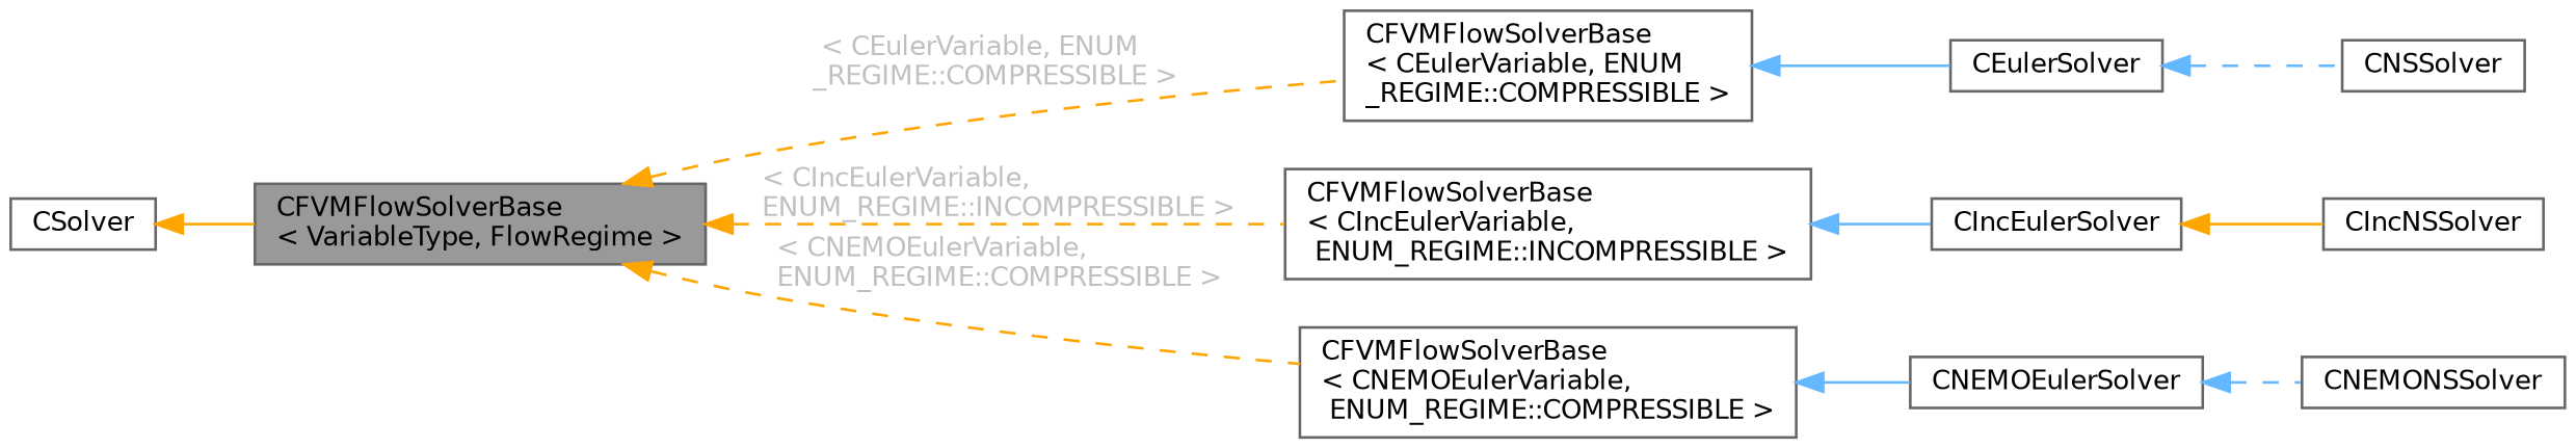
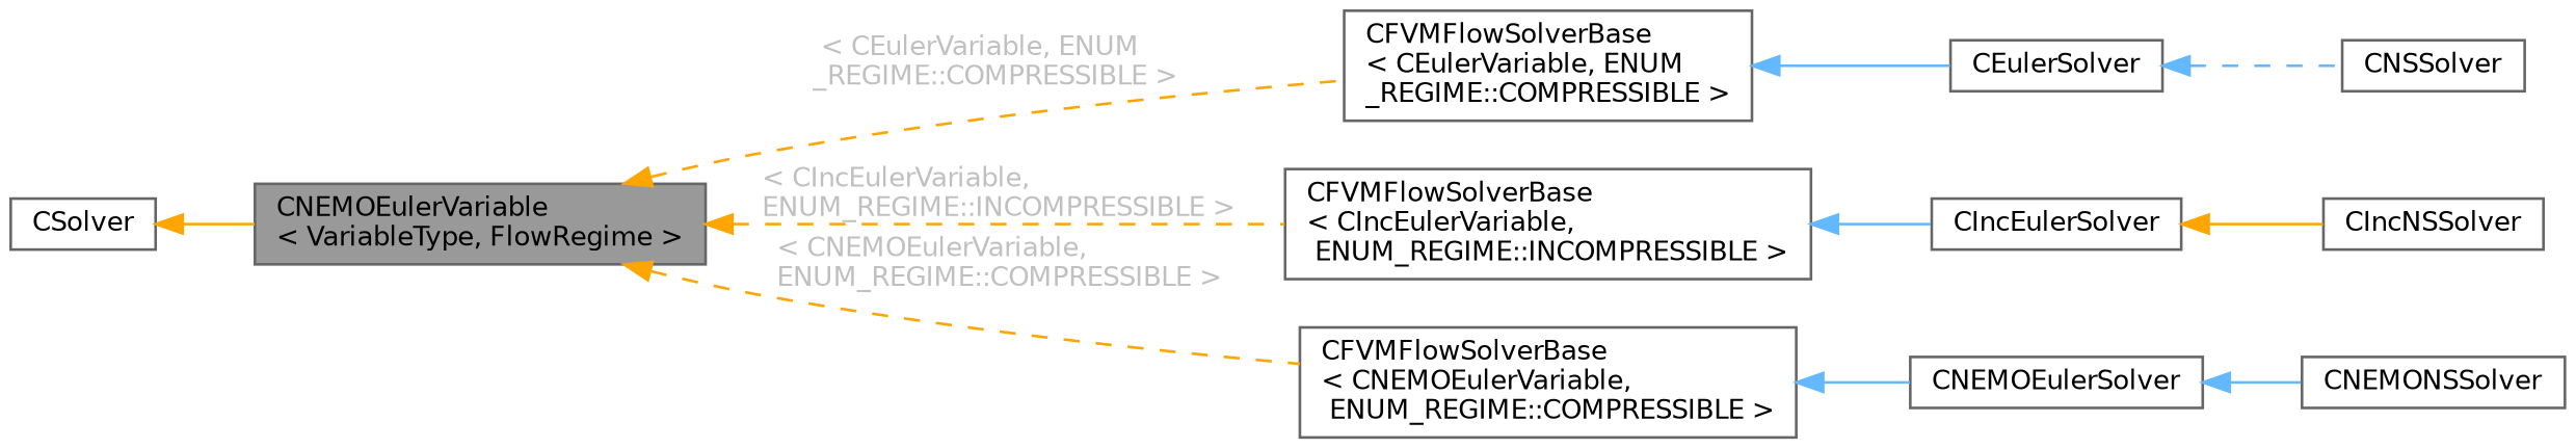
  digraph {
    rankdir=LR
    node [color=gray40 fillcolor=white fontname=Helvetica fontsize=10 shape=box style=filled]
    edge [color=orange dir=back fontname=Helvetica fontsize=10 labelfontname=Helvetica labelfontsize=10 style=solid]
-   n1 [fillcolor=grey60 fontcolor=black height=0.2 label="CFVMFlowSolverBase\l\< VariableType, FlowRegime \>" width=0.4]
+   n1 [fillcolor=grey60 fontcolor=black height=0.2 label="CNEMOEulerVariable\l\< VariableType, FlowRegime \>" width=0.4]
    n2 [height=0.2 label="CFVMFlowSolverBase\l\< CEulerVariable, ENUM\l_REGIME::COMPRESSIBLE \>" width=0.4]
    n3 [height=0.2 label="CFVMFlowSolverBase\l\< CIncEulerVariable,\l ENUM_REGIME::INCOMPRESSIBLE \>" width=0.4]
    n4 [height=0.2 label="CFVMFlowSolverBase\l\< CNEMOEulerVariable,\l ENUM_REGIME::COMPRESSIBLE \>" width=0.4]
    n5 [height=0.2 label=CEulerSolver width=0.4]
    n6 [height=0.2 label=CIncEulerSolver width=0.4]
    n7 [height=0.2 label=CNEMOEulerSolver width=0.4]
    n8 [height=0.2 label=CSolver width=0.4]
    n9 [height=0.2 label=CNSSolver width=0.4]
    n10 [height=0.2 label=CIncNSSolver width=0.4]
    n11 [height=0.2 label=CNEMONSSolver width=0.4]
    n1 -> n2 [fontcolor=grey label=" \< CEulerVariable, ENUM\l_REGIME::COMPRESSIBLE \>" style=dashed]
    n1 -> n3 [fontcolor=grey label=" \< CIncEulerVariable,\l ENUM_REGIME::INCOMPRESSIBLE \>" style=dashed]
    n1 -> n4 [fontcolor=grey label=" \< CNEMOEulerVariable,\l ENUM_REGIME::COMPRESSIBLE \>" style=dashed]
    n2 -> n5 [color=steelblue1]
    n3 -> n6 [color=steelblue1]
    n4 -> n7 [color=steelblue1]
    n5 -> n9 [color=steelblue1 style=dashed]
    n6 -> n10
-   n7 -> n11 [color=steelblue1 style=dashed]
+   n7 -> n11 [color=steelblue1]
    n8 -> n1
  }
